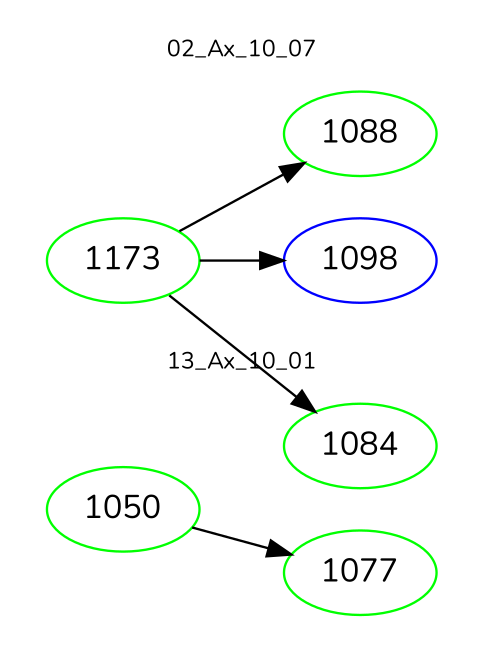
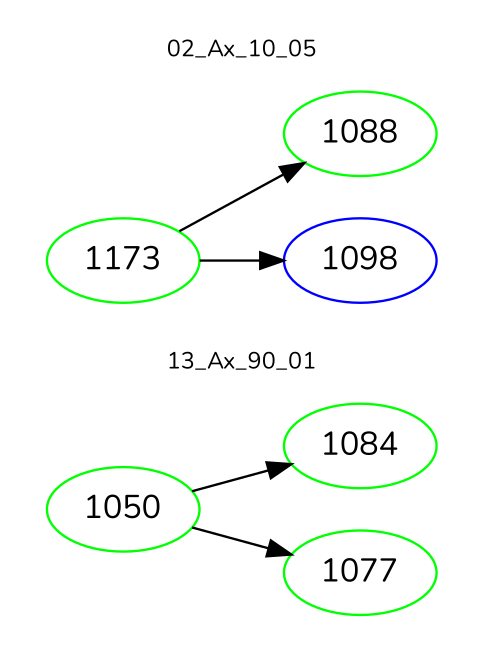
  digraph {
    fontname=Nunito
    rankdir=LR
    node [color=green fontname=Nunito]
    edge [color=black fontname=Nunito]
    n1 [label=1173]
    n2 [color=blue label=1098]
    n3 [label=1088]
    n4 [label=1050]
    n5 [label=1084]
    n6 [label=1077]
    subgraph cluster_1 {
      color=white
      fontsize=10
-     label="02_Ax_10_07"
+     label="02_Ax_10_05"
      n1
      n2
      n3
    }
    subgraph cluster_2 {
      color=white
      fontsize=10
-     label="13_Ax_10_01"
+     label="13_Ax_90_01"
      n4
      n5
      n6
    }
    n1 -> n2
    n1 -> n3
-   n1 -> n5
+   n4 -> n5
    n4 -> n6
  }
